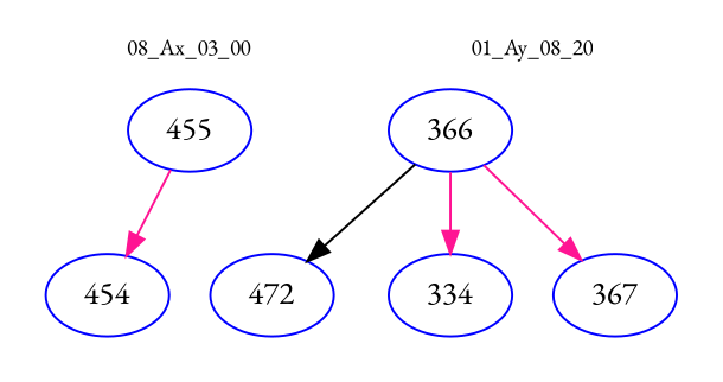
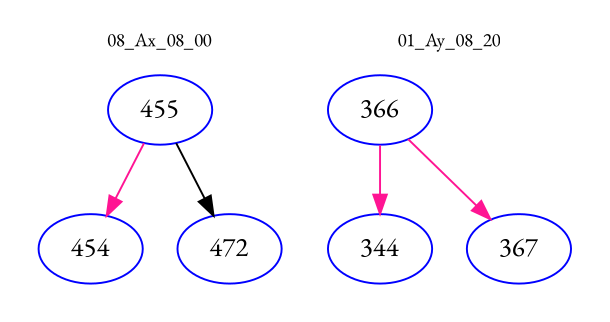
  digraph {
    fontname="EB Garamond"
    node [color=blue fontname="EB Garamond"]
    edge [color=deeppink fontname="EB Garamond"]
    n1 [label=455]
    n2 [label=454]
    n3 [label=472]
    n4 [label=366]
-   n5 [label=334]
+   n5 [label=344]
    n6 [label=367]
    subgraph cluster_1 {
      color=white
      fontsize=10
-     label="08_Ax_03_00"
+     label="08_Ax_08_00"
      n1
      n2
      n3
    }
    subgraph cluster_2 {
      color=white
      fontsize=10
      label="01_Ay_08_20"
      n4
      n5
      n6
    }
    n1 -> n2
-   n4 -> n3 [color=black]
+   n1 -> n3 [color=black]
    n4 -> n5
    n4 -> n6
  }
